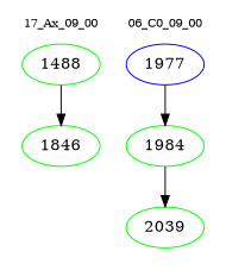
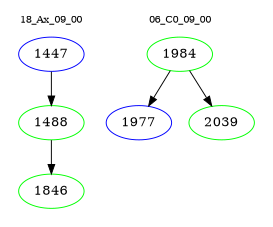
  digraph {
    node [color=green]
    edge [color=black]
+   n1 [color=blue label=1447]
    n2 [label=1488]
    n3 [label=1846]
    n4 [color=blue label=1977]
    n5 [label=1984]
    n6 [label=2039]
    subgraph cluster_1 {
      color=white
      fontsize=10
-     label="17_Ax_09_00"
+     label="18_Ax_09_00"
+     n1
      n2
      n3
    }
    subgraph cluster_2 {
      color=white
      fontsize=10
      label="06_C0_09_00"
      n4
      n5
      n6
    }
+   n1 -> n2
    n2 -> n3
-   n4 -> n5
+   n5 -> n4
    n5 -> n6
  }
